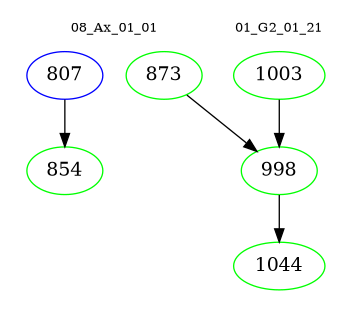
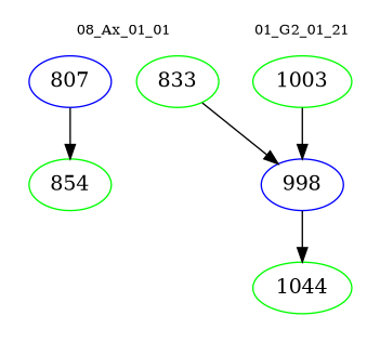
  digraph {
    node [color=green]
    edge [color=black]
-   n1 [label=873]
+   n1 [label=833]
    n2 [color=blue label=807]
    n3 [label=854]
    n4 [label=1003]
-   n5 [label=998]
+   n5 [color=blue label=998]
    n6 [label=1044]
    subgraph cluster_1 {
      color=white
      fontsize=10
      label="08_Ax_01_01"
      n1
      n2
      n3
    }
    subgraph cluster_2 {
      color=white
      fontsize=10
      label="01_G2_01_21"
      n4
      n5
      n6
    }
    n1 -> n5
    n2 -> n3
    n4 -> n5
    n5 -> n6
  }
